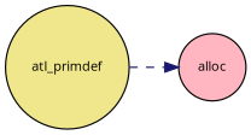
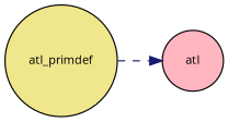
  digraph {
    rankdir=LR
    fontname="Open Sans"
    node [color=black fontname="Open Sans" fontsize=10 shape=circle style=filled]
    n1 [fillcolor=khaki fontcolor=black height=0.2 label=atl_primdef width=0.4]
-   n2 [fillcolor=lightpink height=0.2 label=alloc width=0.4]
+   n2 [fillcolor=lightpink height=0.2 label=atl width=0.4]
    n1 -> n2 [color=midnightblue fontname="Open Sans" fontsize=10 labelfontname=Helvetica labelfontsize=10 style=dashed]
  }
